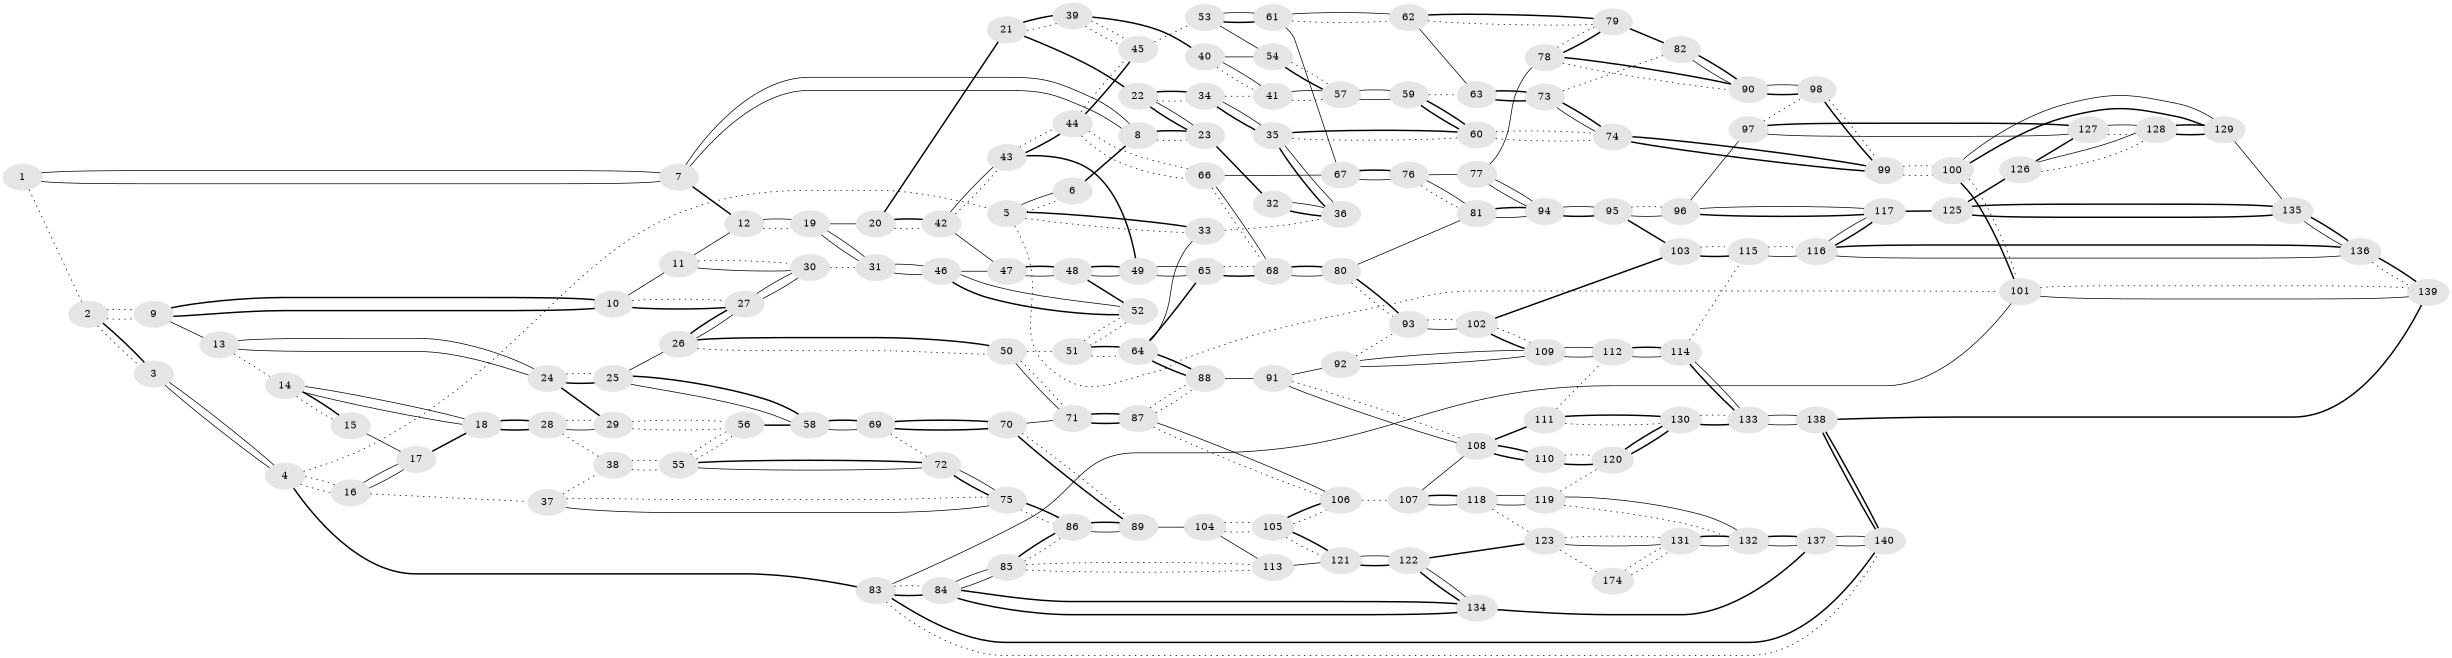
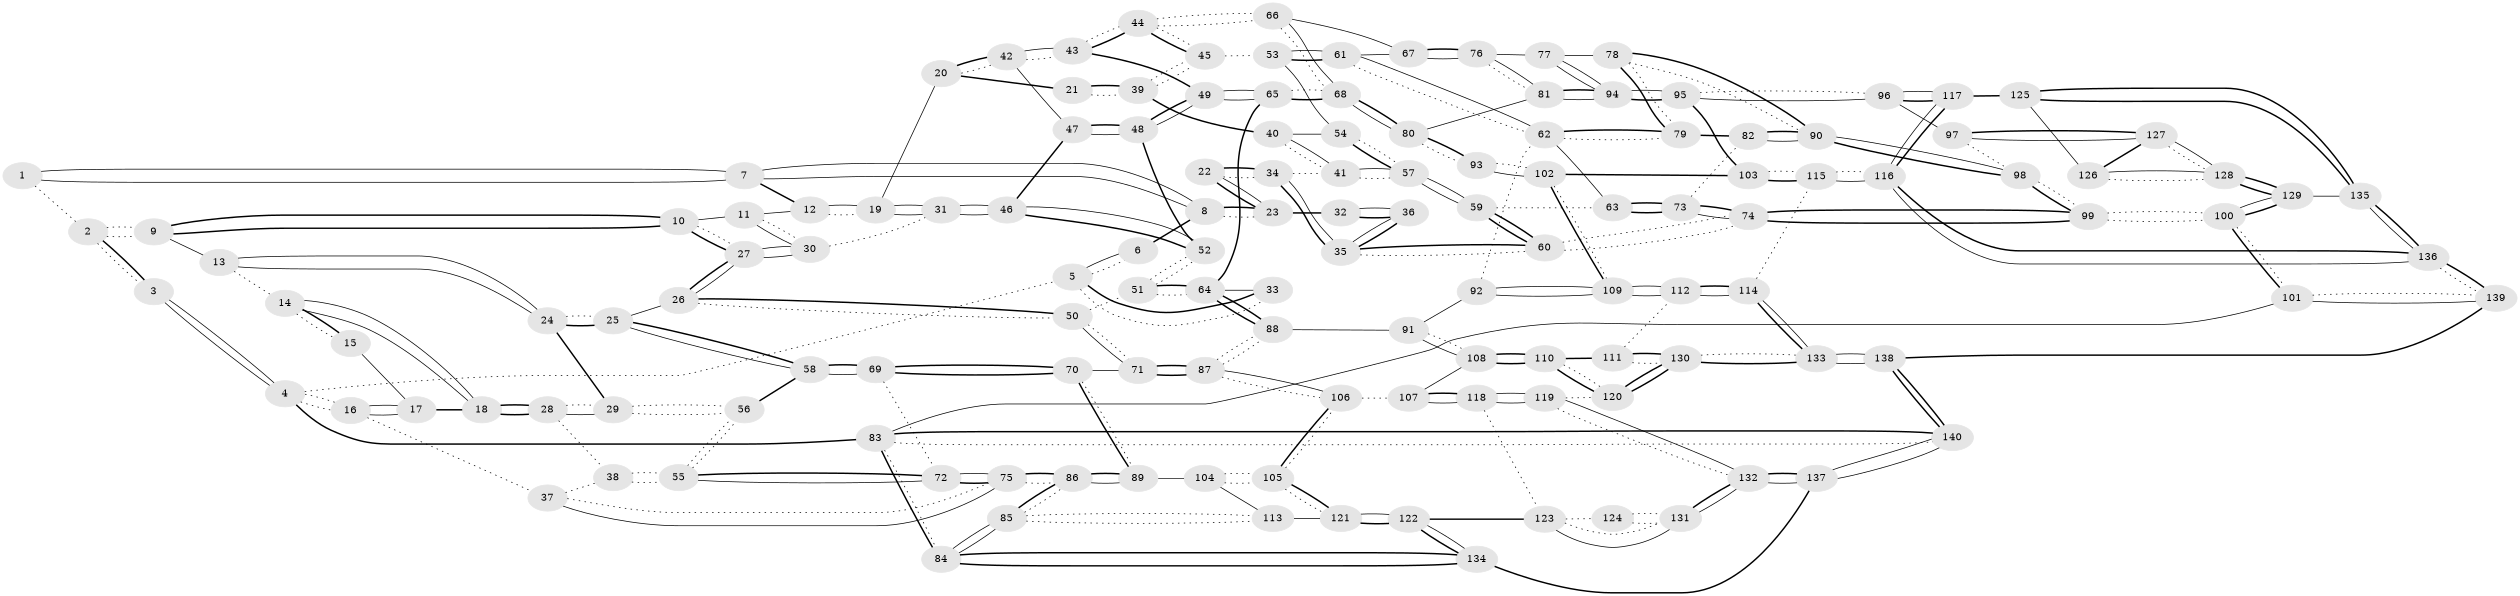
  graph {
    rankdir=LR
    node [color=gray90 style=filled]
    edge [style=bold]
    1
    2
    7
    3
    9
    8
    12
    4
    10
    13
    5
    16
    83
    6
    33
    101
    17
    37
    84
    140
    36
    139
    23
    19
    32
    11
    27
    14
    24
    30
    31
    20
    15
    18
    25
    29
    28
    38
    75
    21
    42
    46
    22
    39
    43
    47
    34
    40
    45
    35
    41
    26
    58
    56
    50
    69
    51
    71
    55
    52
    60
    57
    74
    86
    72
    54
    53
    59
    44
    49
    48
    66
    65
    67
    68
    61
    64
    87
    88
    62
    63
    70
    73
    99
    79
    76
    82
    91
    80
    77
    81
    93
    89
    104
    106
    90
    100
    78
    94
    95
    98
    102
    85
    134
    113
    137
    121
    107
    92
    108
    105
    109
    110
    112
    103
    96
    97
    117
    115
    127
    125
    128
    129
    135
    116
    122
    118
    119
    123
    111
    120
    114
    130
    133
    138
    136
    126
    132
-   124 [label=174]
+   124
    131
    1 -- 2 [style=dotted]
    1 -- 7 [style=solid]
    1 -- 7 [style=solid]
    2 -- 3 [style=dotted]
    2 -- 3
    2 -- 9 [style=dotted]
    2 -- 9 [style=dotted]
    7 -- 8 [style=solid]
    7 -- 8 [style=solid]
    7 -- 12
    3 -- 4 [style=solid]
    3 -- 4 [style=solid]
    9 -- 10
    9 -- 10
    9 -- 13 [style=solid]
    8 -- 23 [style=dotted]
    8 -- 23
    12 -- 19 [style=dotted]
    12 -- 19 [style=solid]
    4 -- 5 [style=dotted]
    4 -- 16 [style=dotted]
    4 -- 16 [style=dotted]
    4 -- 83
    10 -- 11 [style=solid]
    10 -- 27
    10 -- 27 [style=dotted]
    13 -- 14 [style=dotted]
    13 -- 24 [style=solid]
    13 -- 24 [style=solid]
    5 -- 6 [style=dotted]
    5 -- 6 [style=solid]
    5 -- 33 [style=dotted]
    5 -- 33
-   5 -- 101 [style=dotted]
    16 -- 17 [style=solid]
    16 -- 17 [style=solid]
    16 -- 37 [style=dotted]
    83 -- 101 [style=solid]
    83 -- 84
    83 -- 84 [style=dotted]
    83 -- 140 [style=dotted]
    83 -- 140
    6 -- 8
-   33 -- 36 [style=dotted]
    101 -- 139 [style=solid]
    101 -- 139 [style=dotted]
    17 -- 18
    37 -- 38 [style=dotted]
    37 -- 75 [style=solid]
    37 -- 75 [style=dotted]
    84 -- 85 [style=solid]
    84 -- 85 [style=solid]
    84 -- 134
    84 -- 134
    23 -- 32
    19 -- 31 [style=solid]
    19 -- 31 [style=solid]
    19 -- 20 [style=solid]
    32 -- 36
    32 -- 36 [style=solid]
    11 -- 12 [style=solid]
    11 -- 30 [style=solid]
    11 -- 30 [style=dotted]
    27 -- 30 [style=solid]
    27 -- 30 [style=solid]
    14 -- 15 [style=dotted]
    14 -- 15
    14 -- 18 [style=solid]
    14 -- 18 [style=solid]
    24 -- 25
    24 -- 25 [style=dotted]
    24 -- 29
    30 -- 31 [style=dotted]
    31 -- 46 [style=solid]
    31 -- 46 [style=solid]
    20 -- 21
    20 -- 42 [style=dotted]
    20 -- 42
    15 -- 17 [style=solid]
    18 -- 28
    18 -- 28
    25 -- 26 [style=solid]
    25 -- 58 [style=solid]
    25 -- 58
    29 -- 56 [style=dotted]
    29 -- 56 [style=dotted]
    28 -- 29 [style=solid]
    28 -- 29 [style=dotted]
    28 -- 38 [style=dotted]
    38 -- 55 [style=dotted]
    38 -- 55 [style=dotted]
    75 -- 86 [style=dotted]
    75 -- 86
-   21 -- 22
    21 -- 39 [style=dotted]
    21 -- 39
    42 -- 43 [style=dotted]
    42 -- 43 [style=solid]
    42 -- 47 [style=solid]
-   46 -- 47 [style=solid]
+   46 -- 47
    46 -- 52
    46 -- 52 [style=solid]
    22 -- 23
    22 -- 23 [style=solid]
    22 -- 34 [style=dotted]
    22 -- 34
    39 -- 40
    39 -- 45 [style=dotted]
    39 -- 45 [style=dotted]
    43 -- 44
    43 -- 44 [style=dotted]
    43 -- 49
    47 -- 48 [style=solid]
    47 -- 48
    34 -- 35
    34 -- 35 [style=solid]
    34 -- 41 [style=dotted]
    40 -- 41 [style=dotted]
    40 -- 41 [style=solid]
    40 -- 54 [style=solid]
    45 -- 53 [style=dotted]
    35 -- 36
    35 -- 36 [style=solid]
    35 -- 60 [style=dotted]
    35 -- 60
    41 -- 57 [style=dotted]
    41 -- 57 [style=solid]
    26 -- 27 [style=solid]
    26 -- 27
    26 -- 50 [style=dotted]
    26 -- 50
    58 -- 69 [style=solid]
    58 -- 69
    56 -- 58
    50 -- 51 [style=dotted]
    50 -- 71 [style=solid]
    50 -- 71 [style=dotted]
    69 -- 72 [style=dotted]
    69 -- 70
    69 -- 70
    51 -- 52 [style=dotted]
    51 -- 52 [style=dotted]
    51 -- 64 [style=dotted]
    51 -- 64
    71 -- 87
    71 -- 87
    55 -- 56 [style=dotted]
    55 -- 56 [style=dotted]
    55 -- 72 [style=solid]
    55 -- 72
    60 -- 74 [style=dotted]
    60 -- 74 [style=dotted]
    57 -- 59 [style=solid]
    57 -- 59 [style=solid]
    74 -- 99
    74 -- 99
    86 -- 89 [style=solid]
    86 -- 89
    72 -- 75
    72 -- 75 [style=solid]
    54 -- 57
    54 -- 57 [style=dotted]
    53 -- 54 [style=solid]
    53 -- 61
    53 -- 61 [style=solid]
    59 -- 60
    59 -- 60
    59 -- 63 [style=dotted]
    44 -- 45
    44 -- 45 [style=dotted]
    44 -- 66 [style=dotted]
    44 -- 66 [style=dotted]
    49 -- 65 [style=solid]
    49 -- 65 [style=solid]
    48 -- 52
    48 -- 49 [style=solid]
    48 -- 49
    66 -- 67 [style=solid]
    66 -- 68 [style=dotted]
    66 -- 68 [style=solid]
    65 -- 68
    65 -- 68 [style=dotted]
    67 -- 76 [style=solid]
    67 -- 76
    68 -- 80 [style=solid]
    68 -- 80
    61 -- 67 [style=solid]
    61 -- 62 [style=dotted]
    61 -- 62 [style=solid]
    64 -- 33 [style=solid]
    64 -- 65
    64 -- 88
    64 -- 88
    87 -- 88 [style=dotted]
    87 -- 88 [style=dotted]
    87 -- 106 [style=dotted]
    87 -- 106 [style=solid]
    88 -- 91 [style=solid]
    62 -- 63 [style=solid]
    62 -- 79 [style=dotted]
    62 -- 79
    63 -- 73
    63 -- 73
    70 -- 71 [style=solid]
    70 -- 89
    70 -- 89 [style=dotted]
    73 -- 74 [style=solid]
    73 -- 74
    73 -- 82 [style=dotted]
    99 -- 100 [style=dotted]
    99 -- 100 [style=dotted]
    79 -- 82
    76 -- 77 [style=solid]
    76 -- 81 [style=dotted]
    76 -- 81 [style=solid]
    82 -- 90 [style=solid]
    82 -- 90
    91 -- 92 [style=solid]
    91 -- 108 [style=solid]
    91 -- 108 [style=dotted]
    80 -- 81 [style=solid]
    80 -- 93 [style=dotted]
    80 -- 93
    77 -- 78 [style=solid]
    77 -- 94 [style=solid]
    77 -- 94 [style=solid]
    81 -- 94 [style=solid]
    81 -- 94
    93 -- 102 [style=solid]
    93 -- 102 [style=dotted]
    89 -- 104 [style=solid]
    104 -- 113 [style=solid]
    104 -- 105 [style=dotted]
    104 -- 105 [style=dotted]
    106 -- 107 [style=dotted]
    90 -- 98
    90 -- 98 [style=solid]
    100 -- 101
    100 -- 101 [style=dotted]
    100 -- 129
    100 -- 129 [style=solid]
    78 -- 79
    78 -- 79 [style=dotted]
    78 -- 90 [style=dotted]
    78 -- 90
    94 -- 95
    94 -- 95 [style=solid]
    95 -- 103
    95 -- 96 [style=solid]
    95 -- 96 [style=dotted]
    98 -- 99
    98 -- 99 [style=dotted]
    102 -- 109
    102 -- 109 [style=dotted]
    102 -- 103
    85 -- 86 [style=dotted]
    85 -- 86
    85 -- 113 [style=dotted]
    85 -- 113 [style=dotted]
    134 -- 137
    113 -- 121 [style=solid]
    137 -- 140 [style=solid]
    137 -- 140 [style=solid]
    121 -- 122
    121 -- 122 [style=solid]
    107 -- 108 [style=solid]
    107 -- 118 [style=solid]
    107 -- 118
-   92 -- 93 [style=dotted]
+   92 -- 62 [style=dotted]
    92 -- 109 [style=solid]
    92 -- 109 [style=solid]
    108 -- 110
    108 -- 110
    105 -- 106 [style=dotted]
    105 -- 106
    105 -- 121 [style=dotted]
    105 -- 121
    109 -- 112 [style=solid]
    109 -- 112 [style=solid]
-   108 -- 111
+   110 -- 111
    110 -- 120
    110 -- 120 [style=dotted]
    112 -- 114 [style=solid]
    112 -- 114
    103 -- 115
    103 -- 115 [style=dotted]
    96 -- 97 [style=solid]
    96 -- 117
    96 -- 117 [style=solid]
    97 -- 98 [style=dotted]
    97 -- 127 [style=solid]
    97 -- 127
    117 -- 125
    115 -- 116 [style=solid]
    115 -- 116 [style=dotted]
    127 -- 128 [style=dotted]
    127 -- 128 [style=solid]
    125 -- 135
    125 -- 135
-   125 -- 126
+   125 -- 126 [style=solid]
    128 -- 129
    128 -- 129
    129 -- 135 [style=solid]
    135 -- 136 [style=solid]
    135 -- 136
    116 -- 117
    116 -- 117 [style=solid]
    116 -- 136 [style=solid]
    116 -- 136
    122 -- 134
    122 -- 134 [style=solid]
    122 -- 123
    118 -- 119 [style=solid]
    118 -- 119 [style=solid]
    118 -- 123 [style=dotted]
    119 -- 120 [style=dotted]
    119 -- 132 [style=dotted]
    119 -- 132 [style=solid]
    123 -- 124 [style=dotted]
    123 -- 131 [style=solid]
    123 -- 131 [style=dotted]
    111 -- 112 [style=dotted]
    111 -- 130 [style=dotted]
    111 -- 130
    120 -- 130
    120 -- 130
    114 -- 115 [style=dotted]
    114 -- 133
    114 -- 133 [style=solid]
    130 -- 133
    130 -- 133 [style=dotted]
    133 -- 138 [style=solid]
    133 -- 138 [style=solid]
    138 -- 140
    138 -- 140
    138 -- 139
    136 -- 139 [style=dotted]
    136 -- 139
    126 -- 127
    126 -- 128 [style=dotted]
    126 -- 128 [style=solid]
    132 -- 137 [style=solid]
    132 -- 137
    124 -- 131 [style=dotted]
    124 -- 131 [style=dotted]
    131 -- 132 [style=solid]
    131 -- 132
  }
